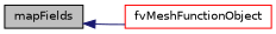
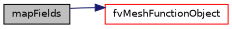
  digraph {
    rankdir=LR
    node [fontname=Helvetica fontsize=10 shape=record]
    n1 [color=black fillcolor=grey75 fontcolor=black height=0.2 label=mapFields style=filled width=0.4]
    n2 [color=red height=0.2 label=fvMeshFunctionObject width=0.4]
-   n1 -> n2 [color=midnightblue dir=back fontname=Helvetica fontsize=10 labelfontname=Helvetica labelfontsize=10 style=solid]
+   n2 -> n1 [color=midnightblue dir=back fontname=Helvetica fontsize=10 labelfontname=Helvetica labelfontsize=10 style=solid]
  }
